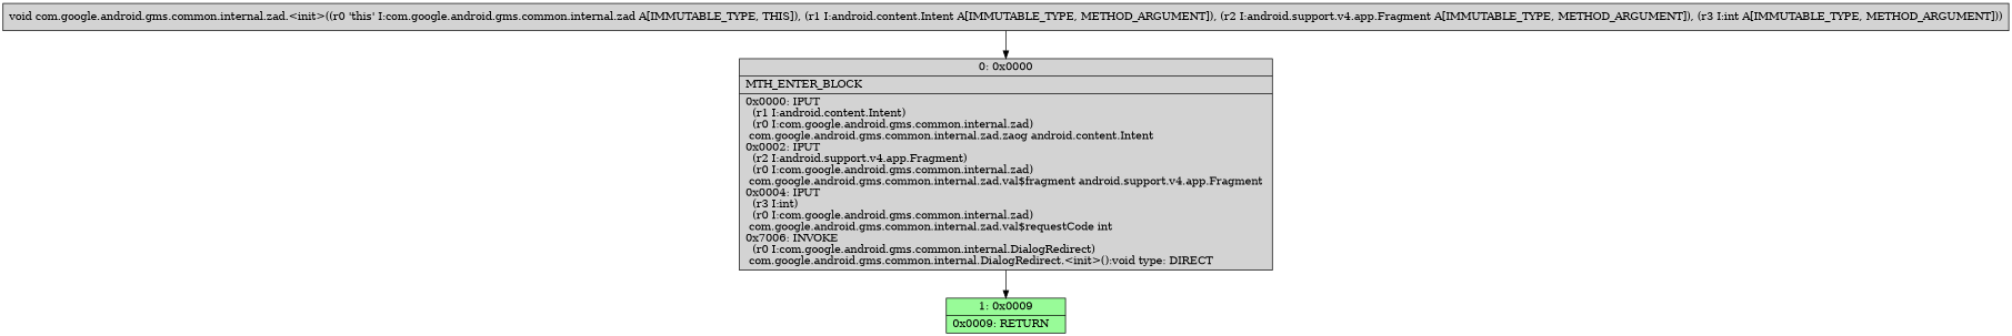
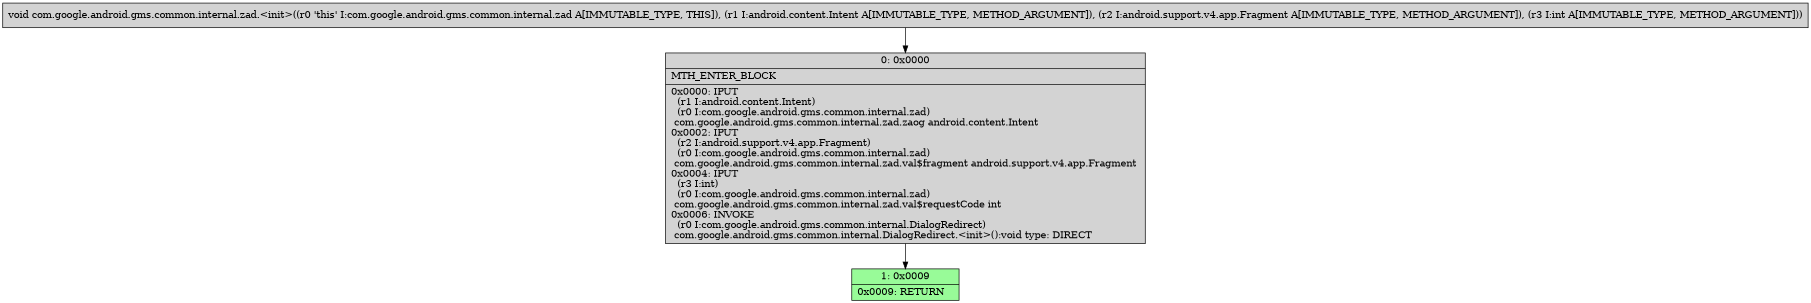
  digraph {
    node [shape=record style=filled fillcolor=lightgrey]
-   n1 [label="{0\:\ 0x0000|MTH_ENTER_BLOCK\l|0x0000: IPUT  \l  (r1 I:android.content.Intent)\l  (r0 I:com.google.android.gms.common.internal.zad)\l com.google.android.gms.common.internal.zad.zaog android.content.Intent \l0x0002: IPUT  \l  (r2 I:android.support.v4.app.Fragment)\l  (r0 I:com.google.android.gms.common.internal.zad)\l com.google.android.gms.common.internal.zad.val$fragment android.support.v4.app.Fragment \l0x0004: IPUT  \l  (r3 I:int)\l  (r0 I:com.google.android.gms.common.internal.zad)\l com.google.android.gms.common.internal.zad.val$requestCode int \l0x7006: INVOKE  \l  (r0 I:com.google.android.gms.common.internal.DialogRedirect)\l com.google.android.gms.common.internal.DialogRedirect.\<init\>():void type: DIRECT \l}"]
+   n1 [label="{0\:\ 0x0000|MTH_ENTER_BLOCK\l|0x0000: IPUT  \l  (r1 I:android.content.Intent)\l  (r0 I:com.google.android.gms.common.internal.zad)\l com.google.android.gms.common.internal.zad.zaog android.content.Intent \l0x0002: IPUT  \l  (r2 I:android.support.v4.app.Fragment)\l  (r0 I:com.google.android.gms.common.internal.zad)\l com.google.android.gms.common.internal.zad.val$fragment android.support.v4.app.Fragment \l0x0004: IPUT  \l  (r3 I:int)\l  (r0 I:com.google.android.gms.common.internal.zad)\l com.google.android.gms.common.internal.zad.val$requestCode int \l0x0006: INVOKE  \l  (r0 I:com.google.android.gms.common.internal.DialogRedirect)\l com.google.android.gms.common.internal.DialogRedirect.\<init\>():void type: DIRECT \l}"]
    n2 [label="{1\:\ 0x0009|0x0009: RETURN   \l}" fillcolor=palegreen]
    n3 [label="{void com.google.android.gms.common.internal.zad.\<init\>((r0 'this' I:com.google.android.gms.common.internal.zad A[IMMUTABLE_TYPE, THIS]), (r1 I:android.content.Intent A[IMMUTABLE_TYPE, METHOD_ARGUMENT]), (r2 I:android.support.v4.app.Fragment A[IMMUTABLE_TYPE, METHOD_ARGUMENT]), (r3 I:int A[IMMUTABLE_TYPE, METHOD_ARGUMENT])) }"]
    n1 -> n2
    n3 -> n1
  }
